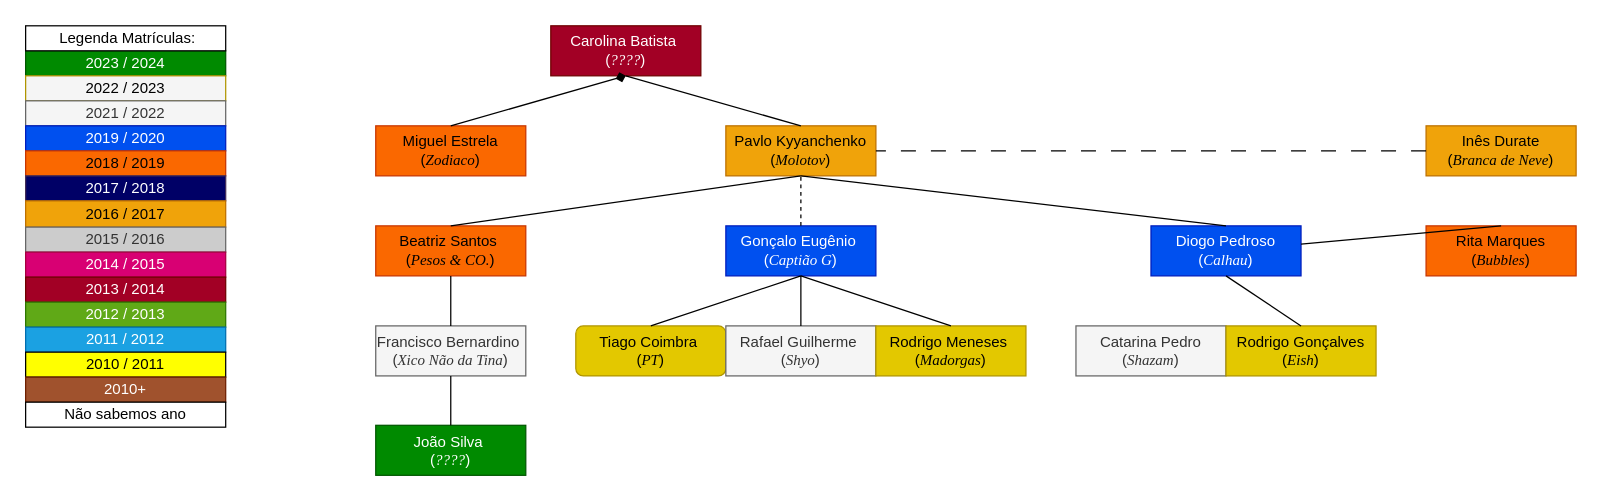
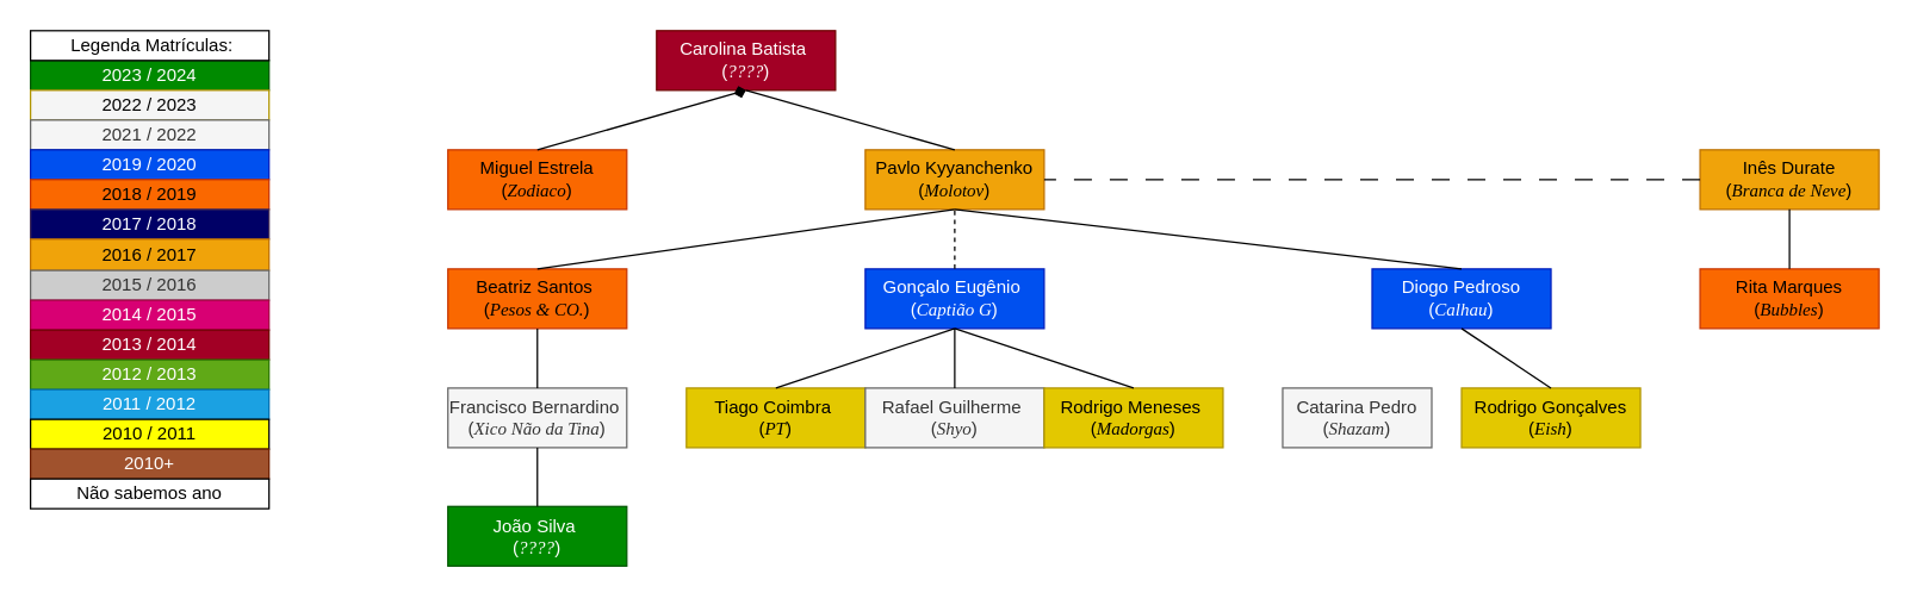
  <mxCell id="0" />
  <mxCell id="1" parent="0" />
  <mxCell id="2" value="2023 / 2024" style="rounded=0;whiteSpace=wrap;html=1;fillColor=#008a00;fontColor=#ffffff;strokeColor=#005700;" parent="1" vertex="1"><mxGeometry x="20" y="40" width="160" height="20" as="geometry" /></mxCell>
  <mxCell id="3" value="2022 / 2023" style="rounded=0;whiteSpace=wrap;html=1;fillColor=#f5f5f5;fontColor=#000000;strokeColor=#B09500;" parent="1" vertex="1"><mxGeometry x="20" y="60" width="160" height="20" as="geometry" /></mxCell>
  <mxCell id="4" value="2021 / 2022" style="rounded=0;whiteSpace=wrap;html=1;fillColor=#f5f5f5;fontColor=#333333;strokeColor=#666666;" parent="1" vertex="1"><mxGeometry x="20" y="80" width="160" height="20" as="geometry" /></mxCell>
  <mxCell id="5" value="2019 / 2020" style="rounded=0;whiteSpace=wrap;html=1;fillColor=#0050ef;fontColor=#ffffff;strokeColor=#001DBC;" parent="1" vertex="1"><mxGeometry x="20" y="100" width="160" height="20" as="geometry" /></mxCell>
  <mxCell id="6" value="2018 / 2019" style="rounded=0;whiteSpace=wrap;html=1;fillColor=#fa6800;fontColor=#000000;strokeColor=#C73500;" parent="1" vertex="1"><mxGeometry x="20" y="120" width="160" height="20" as="geometry" /></mxCell>
  <mxCell id="7" value="&amp;nbsp;Legenda Matrículas:" style="rounded=0;whiteSpace=wrap;html=1;" parent="1" vertex="1"><mxGeometry x="20" y="20" width="160" height="20" as="geometry" /></mxCell>
  <mxCell id="8" value="2017 / 2018" style="rounded=0;whiteSpace=wrap;html=1;fillColor=#000066;fontColor=#ffffff;strokeColor=#432D57;" parent="1" vertex="1"><mxGeometry x="20" y="140" width="160" height="20" as="geometry" /></mxCell>
  <mxCell id="9" value="2016 / 2017" style="rounded=0;whiteSpace=wrap;html=1;fillColor=#f0a30a;fontColor=#000000;strokeColor=#BD7000;" parent="1" vertex="1"><mxGeometry x="20" y="160" width="160" height="21" as="geometry" /></mxCell>
  <mxCell id="10" value="2015 / 2016" style="rounded=0;whiteSpace=wrap;html=1;fillColor=#CCCCCC;strokeColor=#666666;fontColor=#333333;" parent="1" vertex="1"><mxGeometry x="20" y="181" width="160" height="20" as="geometry" /></mxCell>
  <mxCell id="11" value="2014 / 2015" style="rounded=0;whiteSpace=wrap;html=1;fillColor=#d80073;fontColor=#ffffff;strokeColor=#A50040;" parent="1" vertex="1"><mxGeometry x="20" y="201" width="160" height="20" as="geometry" /></mxCell>
  <mxCell id="12" value="2013 / 2014" style="rounded=0;whiteSpace=wrap;html=1;fillColor=#a20025;fontColor=#ffffff;strokeColor=#6F0000;" parent="1" vertex="1"><mxGeometry x="20" y="221" width="160" height="20" as="geometry" /></mxCell>
  <mxCell id="13" value="2012&lt;span style=&quot;background-color: initial;&quot;&gt;&amp;nbsp;/ 2013&lt;/span&gt;" style="rounded=0;whiteSpace=wrap;html=1;fillColor=#60a917;fontColor=#ffffff;strokeColor=#2D7600;" parent="1" vertex="1"><mxGeometry x="20" y="241" width="160" height="20" as="geometry" /></mxCell>
  <mxCell id="14" value="2011&lt;span style=&quot;background-color: initial;&quot;&gt;&amp;nbsp;/ 2012&lt;/span&gt;" style="rounded=0;whiteSpace=wrap;html=1;fillColor=#1ba1e2;fontColor=#ffffff;strokeColor=#006EAF;" parent="1" vertex="1"><mxGeometry x="20" y="261" width="160" height="20" as="geometry" /></mxCell>
  <mxCell id="15" value="2010&lt;span style=&quot;background-color: initial;&quot;&gt;&amp;nbsp;/ 2011&lt;/span&gt;" style="rounded=0;whiteSpace=wrap;html=1;fillColor=#FFFF00;fontColor=#000000;" parent="1" vertex="1"><mxGeometry x="20" y="281" width="160" height="20" as="geometry" /></mxCell>
  <mxCell id="16" value="2010+" style="rounded=0;whiteSpace=wrap;html=1;fillColor=#a0522d;strokeColor=#6D1F00;fontColor=#ffffff;" parent="1" vertex="1"><mxGeometry x="20" y="301" width="160" height="20" as="geometry" /></mxCell>
  <mxCell id="17" value="&lt;div&gt;Pavlo Kyyanchenko&lt;/div&gt;&lt;div&gt;&lt;span style=&quot;background-color: initial;&quot;&gt;(&lt;font face=&quot;Times New Roman&quot;&gt;&lt;i&gt;Molotov&lt;/i&gt;&lt;/font&gt;&lt;/span&gt;&lt;span style=&quot;background-color: initial;&quot;&gt;)&lt;/span&gt;&lt;/div&gt;" style="rounded=0;whiteSpace=wrap;html=1;fillColor=#f0a30a;fontColor=#000000;strokeColor=#BD7000;" parent="1" vertex="1"><mxGeometry x="580" y="100" width="120" height="40" as="geometry" /></mxCell>
  <mxCell id="18" value="&lt;div&gt;Gonçalo Eugênio&amp;nbsp;&lt;/div&gt;&lt;div&gt;(&lt;font face=&quot;Times New Roman&quot;&gt;&lt;i&gt;Captião G&lt;/i&gt;&lt;/font&gt;)&lt;/div&gt;" style="rounded=0;whiteSpace=wrap;html=1;fillColor=#0050ef;fontColor=#ffffff;strokeColor=#001DBC;" parent="1" vertex="1"><mxGeometry x="580" y="180" width="120" height="40" as="geometry" /></mxCell>
  <mxCell id="19" value="&lt;div&gt;Diogo Pedroso&lt;/div&gt;&lt;div&gt;(&lt;font face=&quot;Times New Roman&quot;&gt;&lt;i&gt;Calhau&lt;/i&gt;&lt;/font&gt;)&lt;/div&gt;" style="rounded=0;whiteSpace=wrap;html=1;fillColor=#0050ef;fontColor=#ffffff;strokeColor=#001DBC;" parent="1" vertex="1"><mxGeometry x="920" y="180" width="120" height="40" as="geometry" /></mxCell>
  <mxCell id="20" value="&lt;div&gt;Beatriz Santos&amp;nbsp;&lt;/div&gt;&lt;div&gt;(&lt;font face=&quot;Times New Roman&quot;&gt;&lt;i&gt;Pesos &amp;amp; CO.&lt;/i&gt;&lt;/font&gt;)&lt;/div&gt;" style="rounded=0;whiteSpace=wrap;html=1;fillColor=#fa6800;fontColor=#000000;strokeColor=#C73500;" parent="1" vertex="1"><mxGeometry x="300" y="180" width="120" height="40" as="geometry" /></mxCell>
  <mxCell id="21" value="&lt;div&gt;Francisco Bernardino&amp;nbsp;&lt;/div&gt;&lt;div&gt;(&lt;font face=&quot;Times New Roman&quot;&gt;&lt;i&gt;Xico Não da Tina&lt;/i&gt;&lt;/font&gt;)&lt;/div&gt;" style="rounded=0;whiteSpace=wrap;html=1;fillColor=#f5f5f5;fontColor=#333333;strokeColor=#666666;" parent="1" vertex="1"><mxGeometry x="300" y="260" width="120" height="40" as="geometry" /></mxCell>
- <mxCell id="22" value="&lt;div&gt;Tiago Coimbra&amp;nbsp;&lt;/div&gt;&lt;div&gt;(&lt;font face=&quot;Times New Roman&quot;&gt;&lt;i&gt;PT&lt;/i&gt;&lt;/font&gt;)&lt;/div&gt;" style="whiteSpace=wrap;html=1;fillColor=#e3c800;fontColor=#000000;strokeColor=#B09500;rounded=1;" parent="1" vertex="1"><mxGeometry x="460" y="260" width="120" height="40" as="geometry" /></mxCell>
+ <mxCell id="22" value="&lt;div&gt;Tiago Coimbra&amp;nbsp;&lt;/div&gt;&lt;div&gt;(&lt;font face=&quot;Times New Roman&quot;&gt;&lt;i&gt;PT&lt;/i&gt;&lt;/font&gt;)&lt;/div&gt;" style="rounded=0;whiteSpace=wrap;html=1;fillColor=#e3c800;fontColor=#000000;strokeColor=#B09500;" parent="1" vertex="1"><mxGeometry x="460" y="260" width="120" height="40" as="geometry" /></mxCell>
  <mxCell id="23" value="&lt;div&gt;Rafael Guilherme&amp;nbsp;&lt;/div&gt;&lt;div&gt;(&lt;font face=&quot;Times New Roman&quot;&gt;&lt;i&gt;Shyo&lt;/i&gt;&lt;/font&gt;)&lt;/div&gt;" style="rounded=0;whiteSpace=wrap;html=1;fillColor=#f5f5f5;fontColor=#333333;strokeColor=#666666;" parent="1" vertex="1"><mxGeometry x="580" y="260" width="120" height="40" as="geometry" /></mxCell>
  <mxCell id="24" value="&lt;div&gt;Rodrigo Meneses&amp;nbsp;&lt;/div&gt;&lt;div&gt;(&lt;font face=&quot;Times New Roman&quot;&gt;&lt;i&gt;Madorgas&lt;/i&gt;&lt;/font&gt;)&lt;/div&gt;" style="rounded=0;whiteSpace=wrap;html=1;fillColor=#e3c800;fontColor=#000000;strokeColor=#B09500;" parent="1" vertex="1"><mxGeometry x="700" y="260" width="120" height="40" as="geometry" /></mxCell>
- <mxCell id="25" value="&lt;div&gt;Catarina Pedro&lt;/div&gt;&lt;div&gt;(&lt;font face=&quot;Times New Roman&quot;&gt;&lt;i&gt;Shazam&lt;/i&gt;&lt;/font&gt;)&lt;/div&gt;" style="rounded=0;whiteSpace=wrap;html=1;fillColor=#f5f5f5;fontColor=#333333;strokeColor=#666666;" parent="1" vertex="1"><mxGeometry x="860" y="260" width="120" height="40" as="geometry" /></mxCell>
+ <mxCell id="25" value="&lt;div&gt;Catarina Pedro&lt;/div&gt;&lt;div&gt;(&lt;font face=&quot;Times New Roman&quot;&gt;&lt;i&gt;Shazam&lt;/i&gt;&lt;/font&gt;)&lt;/div&gt;" style="rounded=0;whiteSpace=wrap;html=1;fillColor=#f5f5f5;fontColor=#333333;strokeColor=#666666;" parent="1" vertex="1"><mxGeometry x="860" y="260" width="100" height="40" as="geometry" /></mxCell>
  <mxCell id="26" value="&lt;div&gt;Rodrigo Gonçalves&lt;/div&gt;&lt;div&gt;(&lt;font face=&quot;Times New Roman&quot;&gt;&lt;i&gt;Eish&lt;/i&gt;&lt;/font&gt;)&lt;/div&gt;" style="rounded=0;whiteSpace=wrap;html=1;fillColor=#e3c800;fontColor=#000000;strokeColor=#B09500;" parent="1" vertex="1"><mxGeometry x="980" y="260" width="120" height="40" as="geometry" /></mxCell>
  <mxCell id="27" value="" style="endArrow=none;html=1;rounded=0;exitX=0.5;exitY=0;exitDx=0;exitDy=0;entryX=0.5;entryY=1;entryDx=0;entryDy=0;" parent="1" source="26" target="19" edge="1"><mxGeometry width="50" height="50" relative="1" as="geometry"><mxPoint x="1400" y="-49" as="sourcePoint" /><mxPoint x="1400" y="-90" as="targetPoint" /></mxGeometry></mxCell>
  <mxCell id="28" value="" style="endArrow=none;html=1;rounded=0;exitX=0.5;exitY=0;exitDx=0;exitDy=0;entryX=0.5;entryY=1;entryDx=0;entryDy=0;" parent="1" source="19" target="17" edge="1"><mxGeometry width="50" height="50" relative="1" as="geometry"><mxPoint x="1060" y="280" as="sourcePoint" /><mxPoint x="1000" y="240" as="targetPoint" /></mxGeometry></mxCell>
  <mxCell id="29" value="" style="endArrow=none;html=1;rounded=0;exitX=0.5;exitY=0;exitDx=0;exitDy=0;entryX=0.5;entryY=1;entryDx=0;entryDy=0;dashed=1;" parent="1" source="18" target="17" edge="1"><mxGeometry width="50" height="50" relative="1" as="geometry"><mxPoint x="1070" y="290" as="sourcePoint" /><mxPoint x="1010" y="250" as="targetPoint" /></mxGeometry></mxCell>
  <mxCell id="30" value="" style="endArrow=none;html=1;rounded=0;exitX=0.5;exitY=0;exitDx=0;exitDy=0;entryX=0.5;entryY=1;entryDx=0;entryDy=0;" parent="1" source="20" target="17" edge="1"><mxGeometry width="50" height="50" relative="1" as="geometry"><mxPoint x="1080" y="300" as="sourcePoint" /><mxPoint x="1020" y="260" as="targetPoint" /></mxGeometry></mxCell>
  <mxCell id="31" value="" style="endArrow=none;html=1;rounded=0;exitX=0.5;exitY=0;exitDx=0;exitDy=0;entryX=0.5;entryY=1;entryDx=0;entryDy=0;" parent="1" source="24" target="18" edge="1"><mxGeometry width="50" height="50" relative="1" as="geometry"><mxPoint x="1090" y="310" as="sourcePoint" /><mxPoint x="1030" y="270" as="targetPoint" /></mxGeometry></mxCell>
  <mxCell id="32" value="" style="endArrow=none;html=1;rounded=0;exitX=0.5;exitY=0;exitDx=0;exitDy=0;entryX=0.5;entryY=1;entryDx=0;entryDy=0;" parent="1" source="23" target="18" edge="1"><mxGeometry width="50" height="50" relative="1" as="geometry"><mxPoint x="1100" y="320" as="sourcePoint" /><mxPoint x="1040" y="280" as="targetPoint" /></mxGeometry></mxCell>
  <mxCell id="33" value="" style="endArrow=none;html=1;rounded=0;exitX=0.5;exitY=0;exitDx=0;exitDy=0;entryX=0.5;entryY=1;entryDx=0;entryDy=0;" parent="1" source="22" target="18" edge="1"><mxGeometry width="50" height="50" relative="1" as="geometry"><mxPoint x="1110" y="330" as="sourcePoint" /><mxPoint x="1050" y="290" as="targetPoint" /></mxGeometry></mxCell>
  <mxCell id="34" value="" style="endArrow=none;html=1;rounded=0;exitX=0.5;exitY=0;exitDx=0;exitDy=0;entryX=0.5;entryY=1;entryDx=0;entryDy=0;" parent="1" source="21" target="20" edge="1"><mxGeometry width="50" height="50" relative="1" as="geometry"><mxPoint x="1120" y="340" as="sourcePoint" /><mxPoint x="1060" y="300" as="targetPoint" /></mxGeometry></mxCell>
  <mxCell id="35" value="&lt;div&gt;Carolina Batista&amp;nbsp;&lt;/div&gt;&lt;div&gt;(&lt;i&gt;&lt;font face=&quot;Times New Roman&quot;&gt;????&lt;/font&gt;&lt;/i&gt;)&lt;/div&gt;" style="rounded=0;whiteSpace=wrap;html=1;fillColor=#a20025;fontColor=#ffffff;strokeColor=#6F0000;" parent="1" vertex="1"><mxGeometry x="440" y="20" width="120" height="40" as="geometry" /></mxCell>
  <mxCell id="36" value="" style="endArrow=none;html=1;rounded=0;exitX=0.5;exitY=0;exitDx=0;exitDy=0;entryX=0.5;entryY=1;entryDx=0;entryDy=0;" parent="1" source="17" target="35" edge="1"><mxGeometry width="50" height="50" relative="1" as="geometry"><mxPoint x="990" y="190.5" as="sourcePoint" /><mxPoint x="650" y="150.5" as="targetPoint" /></mxGeometry></mxCell>
  <mxCell id="37" value="&lt;div&gt;João Silva&amp;nbsp;&lt;/div&gt;&lt;div&gt;(&lt;font face=&quot;Times New Roman&quot;&gt;&lt;i&gt;????&lt;/i&gt;&lt;/font&gt;)&lt;/div&gt;" style="rounded=0;whiteSpace=wrap;html=1;fillColor=#008a00;fontColor=#ffffff;strokeColor=#005700;" parent="1" vertex="1"><mxGeometry x="300" y="339.5" width="120" height="40" as="geometry" /></mxCell>
  <mxCell id="38" value="" style="endArrow=none;html=1;rounded=0;exitX=0.5;exitY=0;exitDx=0;exitDy=0;entryX=0.5;entryY=1;entryDx=0;entryDy=0;" parent="1" source="37" target="21" edge="1"><mxGeometry width="50" height="50" relative="1" as="geometry"><mxPoint x="370" y="270.5" as="sourcePoint" /><mxPoint x="370" y="230.5" as="targetPoint" /></mxGeometry></mxCell>
  <mxCell id="39" value="Não sabemos ano" style="rounded=0;whiteSpace=wrap;html=1;" parent="1" vertex="1"><mxGeometry x="20" y="321" width="160" height="20" as="geometry" /></mxCell>
  <mxCell id="40" value="&lt;div&gt;Miguel Estrela&lt;/div&gt;&lt;div&gt;&lt;span style=&quot;background-color: initial;&quot;&gt;(&lt;font face=&quot;Times New Roman&quot;&gt;&lt;i&gt;Zodiaco&lt;/i&gt;&lt;/font&gt;&lt;/span&gt;&lt;span style=&quot;background-color: initial;&quot;&gt;)&lt;/span&gt;&lt;/div&gt;" style="rounded=0;whiteSpace=wrap;html=1;fillColor=#fa6800;fontColor=#000000;strokeColor=#C73500;" vertex="1" parent="1"><mxGeometry x="300" y="100" width="120" height="40" as="geometry" /></mxCell>
  <mxCell id="41" value="" style="endArrow=diamond;html=1;rounded=0;exitX=0.5;exitY=0;exitDx=0;exitDy=0;entryX=0.5;entryY=1;entryDx=0;entryDy=0;" edge="1" parent="1" source="40" target="35"><mxGeometry width="50" height="50" relative="1" as="geometry"><mxPoint x="650" y="110" as="sourcePoint" /><mxPoint x="770" y="70" as="targetPoint" /></mxGeometry></mxCell>
  <mxCell id="42" value="&lt;div&gt;&lt;span style=&quot;background-color: initial;&quot;&gt;Inês Durate&lt;/span&gt;&lt;/div&gt;&lt;div&gt;&lt;span style=&quot;background-color: initial;&quot;&gt;(&lt;font face=&quot;Times New Roman&quot;&gt;&lt;i&gt;Branca de Neve&lt;/i&gt;&lt;/font&gt;&lt;/span&gt;&lt;span style=&quot;background-color: initial;&quot;&gt;)&lt;/span&gt;&lt;/div&gt;" style="rounded=0;whiteSpace=wrap;html=1;fillColor=#f0a30a;fontColor=#000000;strokeColor=#BD7000;" vertex="1" parent="1"><mxGeometry x="1140" y="100" width="120" height="40" as="geometry" /></mxCell>
  <mxCell id="43" value="&lt;div&gt;Rita Marques&lt;/div&gt;&lt;div&gt;&lt;span style=&quot;background-color: initial;&quot;&gt;(&lt;font face=&quot;Times New Roman&quot;&gt;&lt;i&gt;Bubbles&lt;/i&gt;&lt;/font&gt;&lt;/span&gt;&lt;span style=&quot;background-color: initial;&quot;&gt;)&lt;/span&gt;&lt;/div&gt;" style="rounded=0;whiteSpace=wrap;html=1;fillColor=#fa6800;fontColor=#000000;strokeColor=#C73500;" vertex="1" parent="1"><mxGeometry x="1140" y="180" width="120" height="40" as="geometry" /></mxCell>
- <mxCell id="44" value="" style="endArrow=none;html=1;rounded=0;exitX=0.5;exitY=0;exitDx=0;exitDy=0;" edge="1" parent="1" source="43" target="19"><mxGeometry width="50" height="50" relative="1" as="geometry"><mxPoint x="650" y="190" as="sourcePoint" /><mxPoint x="650" y="150" as="targetPoint" /></mxGeometry></mxCell>
+ <mxCell id="44" value="" style="endArrow=none;html=1;rounded=0;exitX=0.5;exitY=0;exitDx=0;exitDy=0;entryX=0.5;entryY=1;entryDx=0;entryDy=0;" edge="1" parent="1" source="43" target="42"><mxGeometry width="50" height="50" relative="1" as="geometry"><mxPoint x="650" y="190" as="sourcePoint" /><mxPoint x="650" y="150" as="targetPoint" /></mxGeometry></mxCell>
  <mxCell id="45" value="" style="endArrow=none;html=1;rounded=0;exitX=0;exitY=0.5;exitDx=0;exitDy=0;entryX=1;entryY=0.5;entryDx=0;entryDy=0;dashed=1;dashPattern=12 12;" edge="1" parent="1" source="42" target="17"><mxGeometry width="50" height="50" relative="1" as="geometry"><mxPoint x="990" y="190" as="sourcePoint" /><mxPoint x="650" y="150" as="targetPoint" /></mxGeometry></mxCell>
